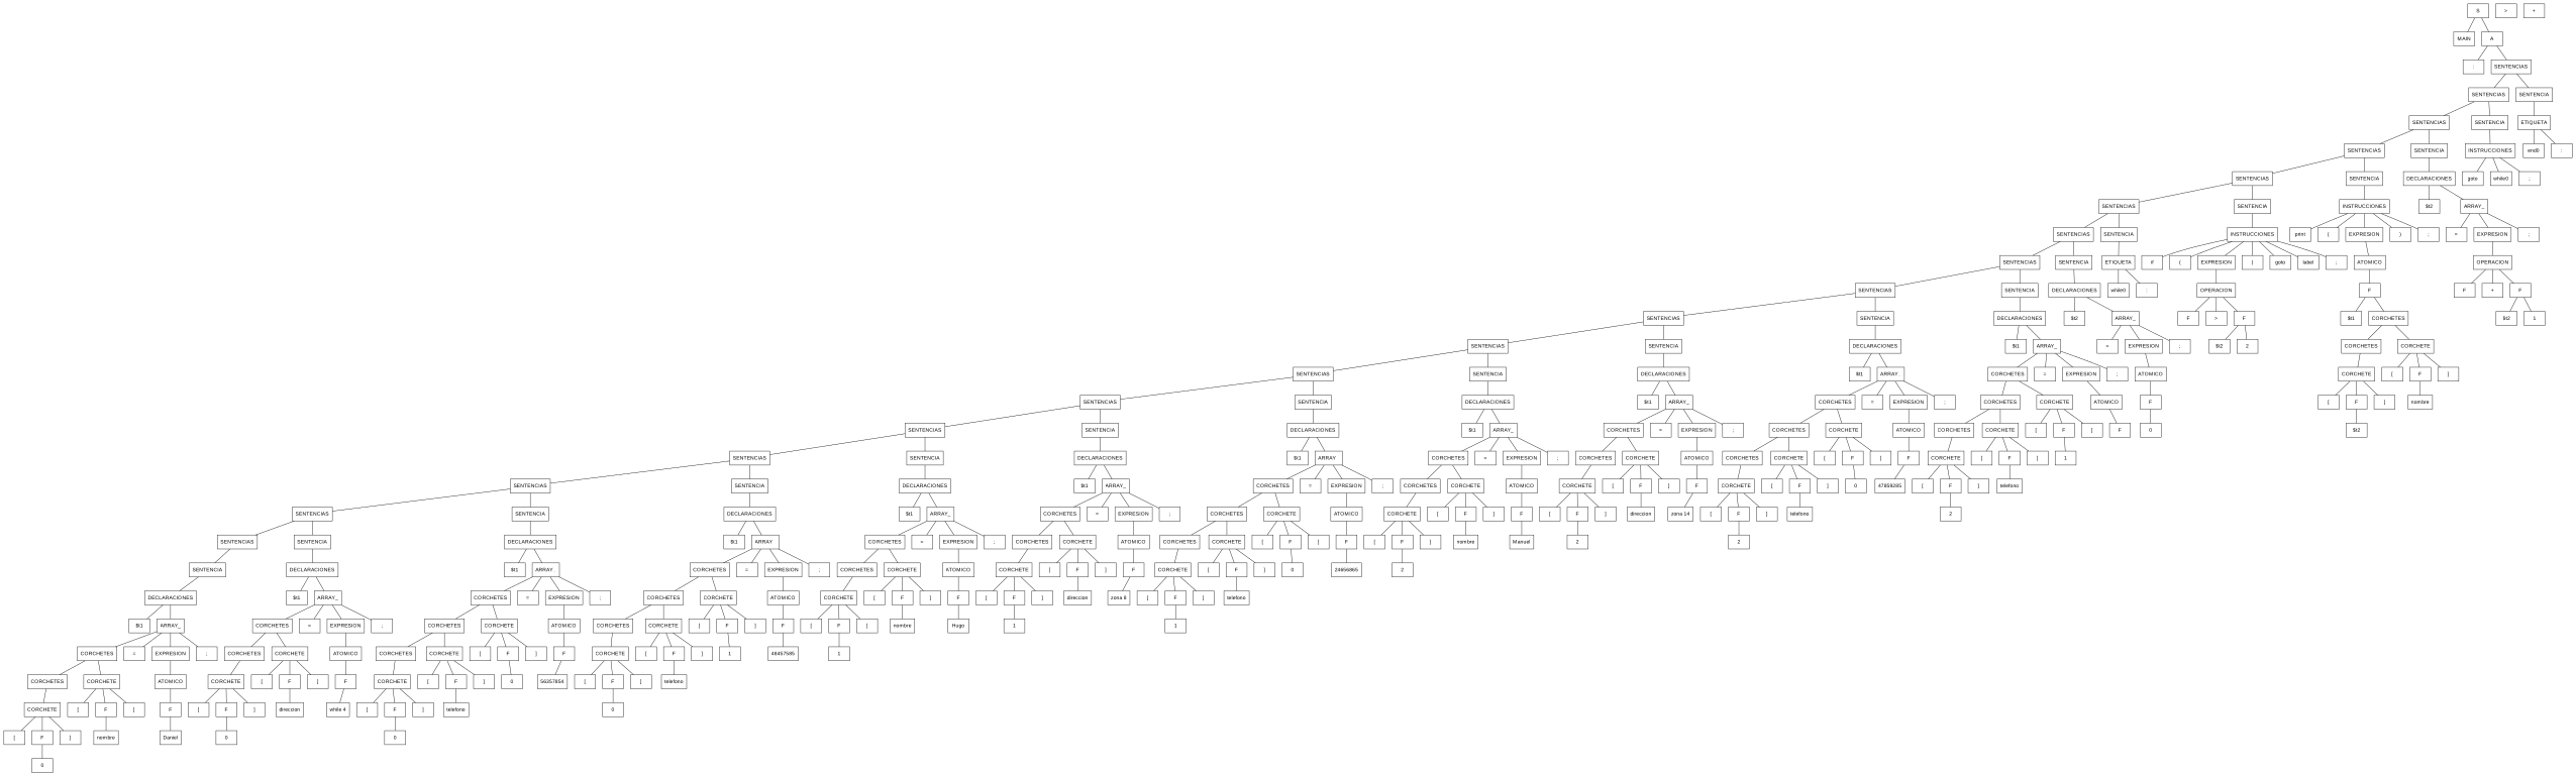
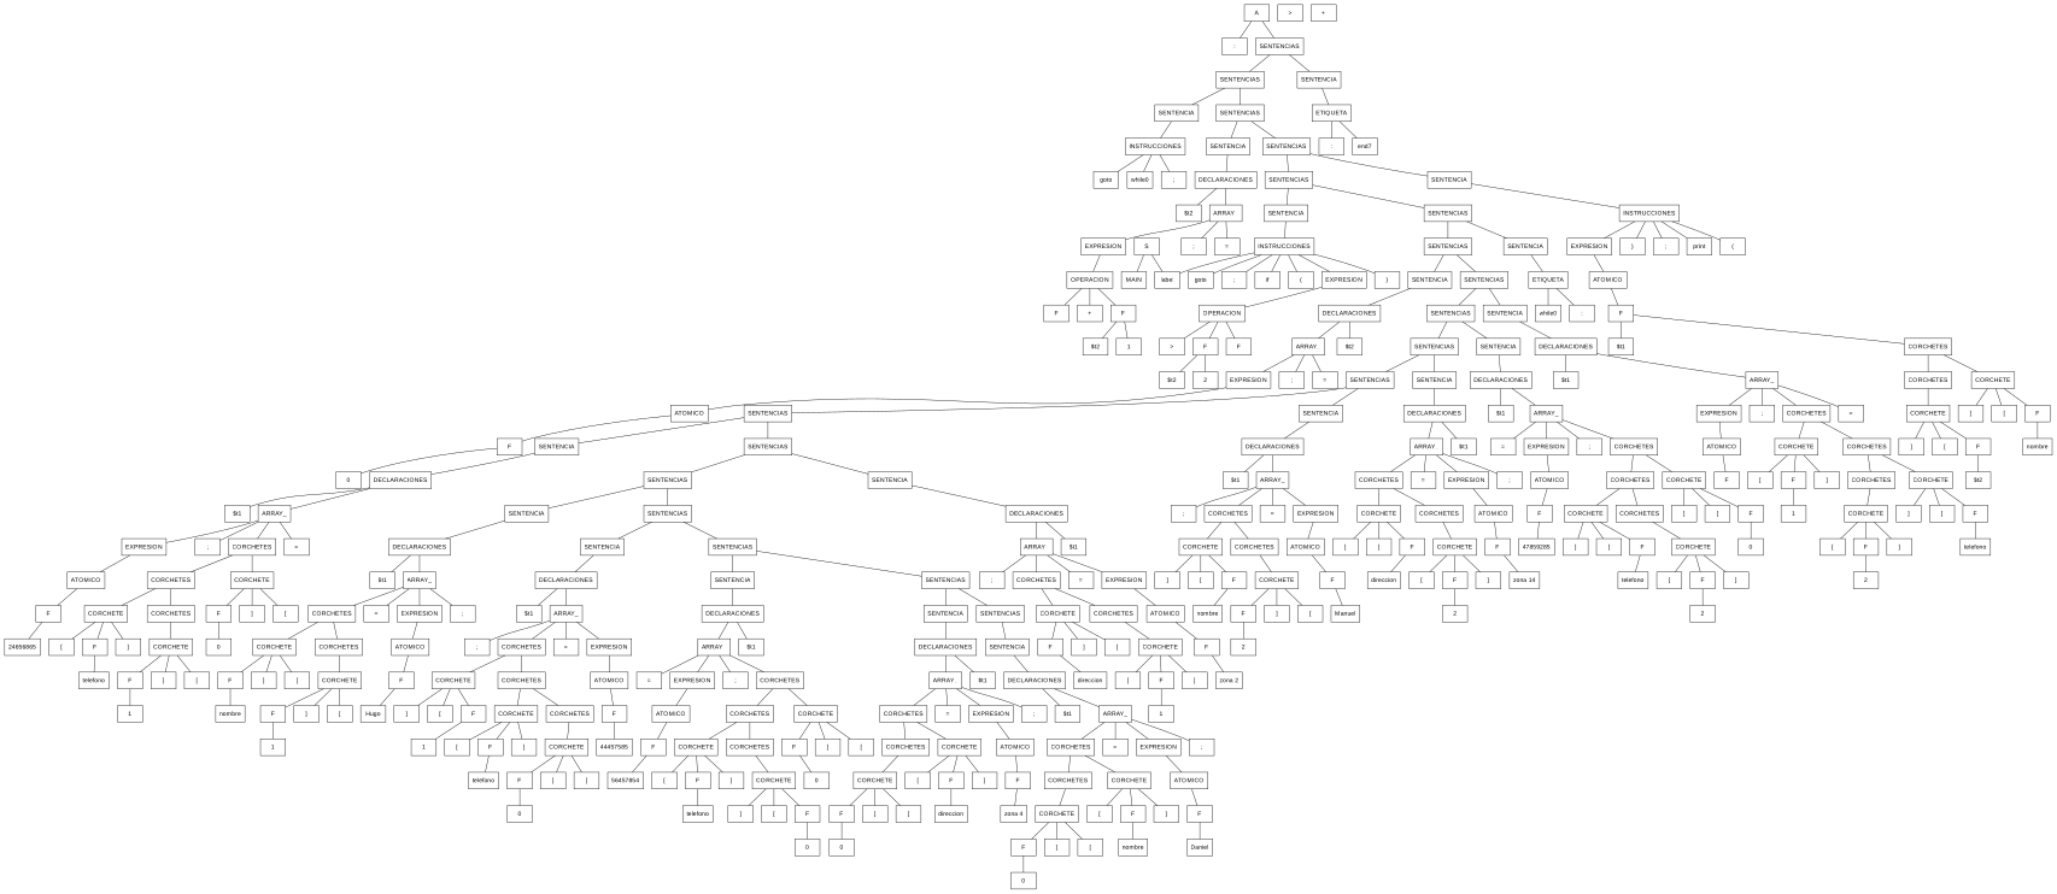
  graph {
    fontname="Liberation Sans"
    node [fontname="Liberation Sans" shape=box]
    edge [fontname="Liberation Sans"]
    n1 [label=0]
    n2 [label="["]
    n3 [label=F]
    n4 [label="]"]
    n5 [label=CORCHETE]
    n6 [label=nombre]
    n7 [label="["]
    n8 [label=F]
    n9 [label="]"]
    n10 [label=CORCHETES]
    n11 [label=CORCHETE]
    n12 [label=Daniel]
    n13 [label=F]
    n14 [label=ATOMICO]
    n15 [label=CORCHETES]
    n16 [label="="]
    n17 [label=EXPRESION]
    n18 [label=";"]
    n19 [label="$t1"]
    n20 [label=ARRAY_]
    n21 [label=DECLARACIONES]
    n22 [label=SENTENCIA]
    n23 [label=0]
    n24 [label="["]
    n25 [label=F]
    n26 [label="]"]
    n27 [label=CORCHETE]
    n28 [label=direccion]
    n29 [label="["]
    n30 [label=F]
    n31 [label="]"]
    n32 [label=CORCHETES]
    n33 [label=CORCHETE]
-   n34 [label="while 4"]
+   n34 [label="zona 4"]
    n35 [label=F]
    n36 [label=ATOMICO]
    n37 [label=CORCHETES]
    n38 [label="="]
    n39 [label=EXPRESION]
    n40 [label=";"]
    n41 [label="$t1"]
    n42 [label=ARRAY_]
    n43 [label=DECLARACIONES]
    n44 [label=SENTENCIAS]
    n45 [label=SENTENCIA]
    n46 [label=0]
    n47 [label="["]
    n48 [label=F]
    n49 [label="]"]
    n50 [label=CORCHETE]
    n51 [label=telefono]
    n52 [label="["]
    n53 [label=F]
    n54 [label="]"]
    n55 [label=CORCHETES]
    n56 [label=CORCHETE]
    n57 [label=0]
    n58 [label="["]
    n59 [label=F]
    n60 [label="]"]
    n61 [label=CORCHETES]
    n62 [label=CORCHETE]
-   n63 [label=56357854]
+   n63 [label=56457854]
    n64 [label=F]
    n65 [label=ATOMICO]
    n66 [label=CORCHETES]
    n67 [label="="]
    n68 [label=EXPRESION]
    n69 [label=";"]
    n70 [label="$t1"]
    n71 [label=ARRAY_]
    n72 [label=DECLARACIONES]
    n73 [label=SENTENCIAS]
    n74 [label=SENTENCIA]
    n75 [label=0]
    n76 [label="["]
    n77 [label=F]
    n78 [label="]"]
    n79 [label=CORCHETE]
    n80 [label=telefono]
    n81 [label="["]
    n82 [label=F]
    n83 [label="]"]
    n84 [label=CORCHETES]
    n85 [label=CORCHETE]
    n86 [label=1]
    n87 [label="["]
    n88 [label=F]
    n89 [label="]"]
    n90 [label=CORCHETES]
    n91 [label=CORCHETE]
-   n92 [label=48457585]
+   n92 [label=44457585]
    n93 [label=F]
    n94 [label=ATOMICO]
    n95 [label=CORCHETES]
    n96 [label="="]
    n97 [label=EXPRESION]
    n98 [label=";"]
    n99 [label="$t1"]
    n100 [label=ARRAY_]
    n101 [label=DECLARACIONES]
    n102 [label=SENTENCIAS]
    n103 [label=SENTENCIA]
    n104 [label=1]
    n105 [label="["]
    n106 [label=F]
    n107 [label="]"]
    n108 [label=CORCHETE]
    n109 [label=nombre]
    n110 [label="["]
    n111 [label=F]
    n112 [label="]"]
    n113 [label=CORCHETES]
    n114 [label=CORCHETE]
    n115 [label=Hugo]
    n116 [label=F]
    n117 [label=ATOMICO]
    n118 [label=CORCHETES]
    n119 [label="="]
    n120 [label=EXPRESION]
    n121 [label=";"]
    n122 [label="$t1"]
    n123 [label=ARRAY_]
    n124 [label=DECLARACIONES]
    n125 [label=SENTENCIAS]
    n126 [label=SENTENCIA]
    n127 [label=1]
    n128 [label="["]
    n129 [label=F]
    n130 [label="]"]
    n131 [label=CORCHETE]
    n132 [label=direccion]
    n133 [label="["]
    n134 [label=F]
    n135 [label="]"]
    n136 [label=CORCHETES]
    n137 [label=CORCHETE]
-   n138 [label="zona 8"]
+   n138 [label="zona 2"]
    n139 [label=F]
    n140 [label=ATOMICO]
    n141 [label=CORCHETES]
    n142 [label="="]
    n143 [label=EXPRESION]
    n144 [label=";"]
    n145 [label="$t1"]
    n146 [label=ARRAY_]
    n147 [label=DECLARACIONES]
    n148 [label=SENTENCIAS]
    n149 [label=SENTENCIA]
    n150 [label=1]
    n151 [label="["]
    n152 [label=F]
    n153 [label="]"]
    n154 [label=CORCHETE]
    n155 [label=telefono]
    n156 [label="["]
    n157 [label=F]
    n158 [label="]"]
    n159 [label=CORCHETES]
    n160 [label=CORCHETE]
    n161 [label=0]
    n162 [label="["]
    n163 [label=F]
    n164 [label="]"]
    n165 [label=CORCHETES]
    n166 [label=CORCHETE]
    n167 [label=24656865]
    n168 [label=F]
    n169 [label=ATOMICO]
    n170 [label=CORCHETES]
    n171 [label="="]
    n172 [label=EXPRESION]
    n173 [label=";"]
    n174 [label="$t1"]
    n175 [label=ARRAY_]
    n176 [label=DECLARACIONES]
    n177 [label=SENTENCIAS]
    n178 [label=SENTENCIA]
    n179 [label=2]
    n180 [label="["]
    n181 [label=F]
    n182 [label="]"]
    n183 [label=CORCHETE]
    n184 [label=nombre]
    n185 [label="["]
    n186 [label=F]
    n187 [label="]"]
    n188 [label=CORCHETES]
    n189 [label=CORCHETE]
    n190 [label=Manuel]
    n191 [label=F]
    n192 [label=ATOMICO]
    n193 [label=CORCHETES]
    n194 [label="="]
    n195 [label=EXPRESION]
    n196 [label=";"]
    n197 [label="$t1"]
    n198 [label=ARRAY_]
    n199 [label=DECLARACIONES]
    n200 [label=SENTENCIAS]
    n201 [label=SENTENCIA]
    n202 [label=2]
    n203 [label="["]
    n204 [label=F]
    n205 [label="]"]
    n206 [label=CORCHETE]
    n207 [label=direccion]
    n208 [label="["]
    n209 [label=F]
    n210 [label="]"]
    n211 [label=CORCHETES]
    n212 [label=CORCHETE]
    n213 [label="zona 14"]
    n214 [label=F]
    n215 [label=ATOMICO]
    n216 [label=CORCHETES]
    n217 [label="="]
    n218 [label=EXPRESION]
    n219 [label=";"]
    n220 [label="$t1"]
    n221 [label=ARRAY_]
    n222 [label=DECLARACIONES]
    n223 [label=SENTENCIAS]
    n224 [label=SENTENCIA]
    n225 [label=2]
    n226 [label="["]
    n227 [label=F]
    n228 [label="]"]
    n229 [label=CORCHETE]
    n230 [label=telefono]
    n231 [label="["]
    n232 [label=F]
    n233 [label="]"]
    n234 [label=CORCHETES]
    n235 [label=CORCHETE]
    n236 [label=0]
    n237 [label="["]
    n238 [label=F]
    n239 [label="]"]
    n240 [label=CORCHETES]
    n241 [label=CORCHETE]
    n242 [label=47859285]
    n243 [label=F]
    n244 [label=ATOMICO]
    n245 [label=CORCHETES]
    n246 [label="="]
    n247 [label=EXPRESION]
    n248 [label=";"]
    n249 [label="$t1"]
    n250 [label=ARRAY_]
    n251 [label=DECLARACIONES]
    n252 [label=SENTENCIAS]
    n253 [label=SENTENCIA]
    n254 [label=2]
    n255 [label="["]
    n256 [label=F]
    n257 [label="]"]
    n258 [label=CORCHETE]
    n259 [label=telefono]
    n260 [label="["]
    n261 [label=F]
    n262 [label="]"]
    n263 [label=CORCHETES]
    n264 [label=CORCHETE]
    n265 [label=1]
    n266 [label="["]
    n267 [label=F]
    n268 [label="]"]
    n269 [label=CORCHETES]
    n270 [label=CORCHETE]
    n271 [label=F]
    n272 [label=ATOMICO]
    n273 [label=CORCHETES]
    n274 [label="="]
    n275 [label=EXPRESION]
    n276 [label=";"]
    n277 [label="$t1"]
    n278 [label=ARRAY_]
    n279 [label=DECLARACIONES]
    n280 [label=SENTENCIAS]
    n281 [label=SENTENCIA]
    n282 [label=0]
    n283 [label=F]
    n284 [label=ATOMICO]
    n285 [label="="]
    n286 [label=EXPRESION]
    n287 [label=";"]
    n288 [label="$t2"]
    n289 [label=ARRAY_]
    n290 [label=DECLARACIONES]
    n291 [label=SENTENCIAS]
    n292 [label=SENTENCIA]
    n293 [label=while0]
    n294 [label=":"]
    n295 [label=ETIQUETA]
    n296 [label=SENTENCIAS]
    n297 [label=SENTENCIA]
    n298 [label="$t2"]
    n299 [label=">"]
    n300 [label=2]
    n301 [label=F]
    n302 [label=">"]
    n303 [label=F]
    n304 [label=OPERACION]
    n305 [label=if]
    n306 [label="("]
    n307 [label=EXPRESION]
    n308 [label=")"]
    n309 [label=goto]
    n310 [label=label]
    n311 [label=";"]
    n312 [label=INSTRUCCIONES]
    n313 [label=SENTENCIAS]
    n314 [label=SENTENCIA]
    n315 [label="$t2"]
    n316 [label="["]
    n317 [label=F]
    n318 [label="]"]
    n319 [label=CORCHETE]
    n320 [label=nombre]
    n321 [label="["]
    n322 [label=F]
    n323 [label="]"]
    n324 [label=CORCHETES]
    n325 [label=CORCHETE]
    n326 [label="$t1"]
    n327 [label=CORCHETES]
    n328 [label=F]
    n329 [label=ATOMICO]
    n330 [label=print]
    n331 [label="("]
    n332 [label=EXPRESION]
    n333 [label=")"]
    n334 [label=";"]
    n335 [label=INSTRUCCIONES]
    n336 [label=SENTENCIAS]
    n337 [label=SENTENCIA]
    n338 [label="$t2"]
    n339 [label="+"]
    n340 [label=1]
    n341 [label=F]
    n342 [label="+"]
    n343 [label=F]
    n344 [label=OPERACION]
    n345 [label="="]
    n346 [label=EXPRESION]
    n347 [label=";"]
    n348 [label="$t2"]
    n349 [label=ARRAY_]
    n350 [label=DECLARACIONES]
    n351 [label=SENTENCIAS]
    n352 [label=SENTENCIA]
    n353 [label=goto]
    n354 [label=while0]
    n355 [label=";"]
    n356 [label=INSTRUCCIONES]
    n357 [label=SENTENCIAS]
    n358 [label=SENTENCIA]
-   n359 [label=end0]
+   n359 [label=end7]
    n360 [label=":"]
    n361 [label=ETIQUETA]
    n362 [label=SENTENCIAS]
    n363 [label=SENTENCIA]
    n364 [label=MAIN]
    n365 [label=":"]
    n366 [label=SENTENCIAS]
    n367 [label=A]
    n368 [label=S]
    n3 -- n1
    n5 -- n2
    n5 -- n3
    n5 -- n4
    n8 -- n6
    n10 -- n5
    n11 -- n7
    n11 -- n8
    n11 -- n9
    n13 -- n12
    n14 -- n13
    n15 -- n10
    n15 -- n11
    n17 -- n14
    n20 -- n15
    n20 -- n16
    n20 -- n17
    n20 -- n18
    n21 -- n19
    n21 -- n20
    n22 -- n21
    n25 -- n23
    n27 -- n24
    n27 -- n25
    n27 -- n26
    n30 -- n28
    n32 -- n27
    n33 -- n29
    n33 -- n30
    n33 -- n31
    n35 -- n34
    n36 -- n35
    n37 -- n32
    n37 -- n33
    n39 -- n36
    n42 -- n37
    n42 -- n38
    n42 -- n39
    n42 -- n40
    n43 -- n41
    n43 -- n42
    n44 -- n22
    n45 -- n43
    n48 -- n46
    n50 -- n47
    n50 -- n48
    n50 -- n49
    n53 -- n51
    n55 -- n50
    n56 -- n52
    n56 -- n53
    n56 -- n54
    n59 -- n57
    n61 -- n55
    n61 -- n56
    n62 -- n58
    n62 -- n59
    n62 -- n60
    n64 -- n63
    n65 -- n64
    n66 -- n61
    n66 -- n62
    n68 -- n65
    n71 -- n66
    n71 -- n67
    n71 -- n68
    n71 -- n69
    n72 -- n70
    n72 -- n71
    n73 -- n44
    n73 -- n45
    n74 -- n72
    n77 -- n75
    n79 -- n76
    n79 -- n77
    n79 -- n78
    n82 -- n80
    n84 -- n79
    n85 -- n81
    n85 -- n82
    n85 -- n83
    n88 -- n86
    n90 -- n84
    n90 -- n85
    n91 -- n87
    n91 -- n88
    n91 -- n89
    n93 -- n92
    n94 -- n93
    n95 -- n90
    n95 -- n91
    n97 -- n94
    n100 -- n95
    n100 -- n96
    n100 -- n97
    n100 -- n98
    n101 -- n99
    n101 -- n100
    n102 -- n73
    n102 -- n74
    n103 -- n101
    n106 -- n104
    n108 -- n105
    n108 -- n106
    n108 -- n107
    n111 -- n109
    n113 -- n108
    n114 -- n110
    n114 -- n111
    n114 -- n112
    n116 -- n115
    n117 -- n116
    n118 -- n113
    n118 -- n114
    n120 -- n117
    n123 -- n118
    n123 -- n119
    n123 -- n120
    n123 -- n121
    n124 -- n122
    n124 -- n123
    n125 -- n102
    n125 -- n103
    n126 -- n124
    n129 -- n127
    n131 -- n128
    n131 -- n129
    n131 -- n130
    n134 -- n132
    n136 -- n131
    n137 -- n133
    n137 -- n134
    n137 -- n135
    n139 -- n138
    n140 -- n139
    n141 -- n136
    n141 -- n137
    n143 -- n140
    n146 -- n141
    n146 -- n142
    n146 -- n143
    n146 -- n144
    n147 -- n145
    n147 -- n146
    n148 -- n125
    n148 -- n126
    n149 -- n147
    n152 -- n150
    n154 -- n151
    n154 -- n152
    n154 -- n153
    n157 -- n155
    n159 -- n154
    n160 -- n156
    n160 -- n157
    n160 -- n158
    n163 -- n161
    n165 -- n159
    n165 -- n160
    n166 -- n162
    n166 -- n163
    n166 -- n164
    n168 -- n167
    n169 -- n168
    n170 -- n165
    n170 -- n166
    n172 -- n169
    n175 -- n170
    n175 -- n171
    n175 -- n172
    n175 -- n173
    n176 -- n174
    n176 -- n175
    n177 -- n148
    n177 -- n149
    n178 -- n176
    n181 -- n179
    n183 -- n180
    n183 -- n181
    n183 -- n182
    n186 -- n184
    n188 -- n183
    n189 -- n185
    n189 -- n186
    n189 -- n187
    n191 -- n190
    n192 -- n191
    n193 -- n188
    n193 -- n189
    n195 -- n192
    n198 -- n193
    n198 -- n194
    n198 -- n195
    n198 -- n196
    n199 -- n197
    n199 -- n198
    n200 -- n177
    n200 -- n178
    n201 -- n199
    n204 -- n202
    n206 -- n203
    n206 -- n204
    n206 -- n205
    n209 -- n207
    n211 -- n206
    n212 -- n208
    n212 -- n209
    n212 -- n210
    n214 -- n213
    n215 -- n214
    n216 -- n211
    n216 -- n212
    n218 -- n215
    n221 -- n216
    n221 -- n217
    n221 -- n218
    n221 -- n219
    n222 -- n220
    n222 -- n221
    n223 -- n200
    n223 -- n201
    n224 -- n222
    n227 -- n225
    n229 -- n226
    n229 -- n227
    n229 -- n228
    n232 -- n230
    n234 -- n229
    n235 -- n231
    n235 -- n232
    n235 -- n233
    n238 -- n236
    n240 -- n234
    n240 -- n235
    n241 -- n237
    n241 -- n238
    n241 -- n239
    n243 -- n242
    n244 -- n243
    n245 -- n240
    n245 -- n241
    n247 -- n244
    n250 -- n245
    n250 -- n246
    n250 -- n247
    n250 -- n248
    n251 -- n249
    n251 -- n250
    n252 -- n223
    n252 -- n224
    n253 -- n251
    n256 -- n254
    n258 -- n255
    n258 -- n256
    n258 -- n257
    n261 -- n259
    n263 -- n258
    n264 -- n260
    n264 -- n261
    n264 -- n262
    n267 -- n265
    n269 -- n263
    n269 -- n264
    n270 -- n266
    n270 -- n267
    n270 -- n268
    n272 -- n271
    n273 -- n269
    n273 -- n270
    n275 -- n272
    n278 -- n273
    n278 -- n274
    n278 -- n275
    n278 -- n276
    n279 -- n277
    n279 -- n278
    n280 -- n252
    n280 -- n253
    n281 -- n279
    n283 -- n282
    n284 -- n283
    n286 -- n284
    n289 -- n285
    n289 -- n286
    n289 -- n287
    n290 -- n288
    n290 -- n289
    n291 -- n280
    n291 -- n281
    n292 -- n290
    n295 -- n293
    n295 -- n294
    n296 -- n291
    n296 -- n292
    n297 -- n295
    n303 -- n298
    n303 -- n300
    n304 -- n301
    n304 -- n302
    n304 -- n303
    n307 -- n304
    n312 -- n305
    n312 -- n306
    n312 -- n307
    n312 -- n308
    n312 -- n309
    n312 -- n310
    n312 -- n311
    n313 -- n296
    n313 -- n297
    n314 -- n312
    n317 -- n315
    n319 -- n316
    n319 -- n317
    n319 -- n318
    n322 -- n320
    n324 -- n319
    n325 -- n321
    n325 -- n322
    n325 -- n323
    n327 -- n324
    n327 -- n325
    n328 -- n326
    n328 -- n327
    n329 -- n328
    n332 -- n329
    n335 -- n330
    n335 -- n331
    n335 -- n332
    n335 -- n333
    n335 -- n334
    n336 -- n313
    n336 -- n314
    n337 -- n335
    n343 -- n338
    n343 -- n340
    n344 -- n341
    n344 -- n342
    n344 -- n343
    n346 -- n344
    n349 -- n345
    n349 -- n346
    n349 -- n347
    n350 -- n348
    n350 -- n349
    n351 -- n336
    n351 -- n337
    n352 -- n350
    n356 -- n353
    n356 -- n354
    n356 -- n355
    n357 -- n351
    n357 -- n352
    n358 -- n356
    n361 -- n359
    n361 -- n360
    n362 -- n357
    n362 -- n358
    n363 -- n361
    n366 -- n362
    n366 -- n363
    n367 -- n365
    n367 -- n366
    n368 -- n364
-   n368 -- n367
+   n368 -- n310
  }
